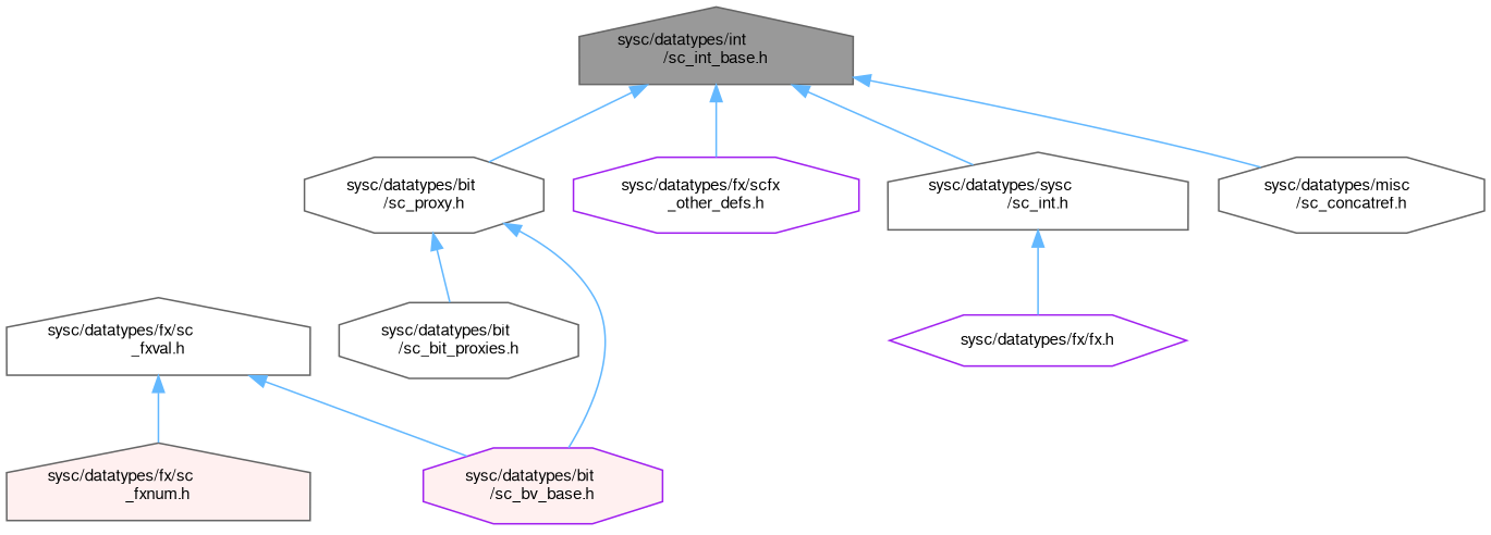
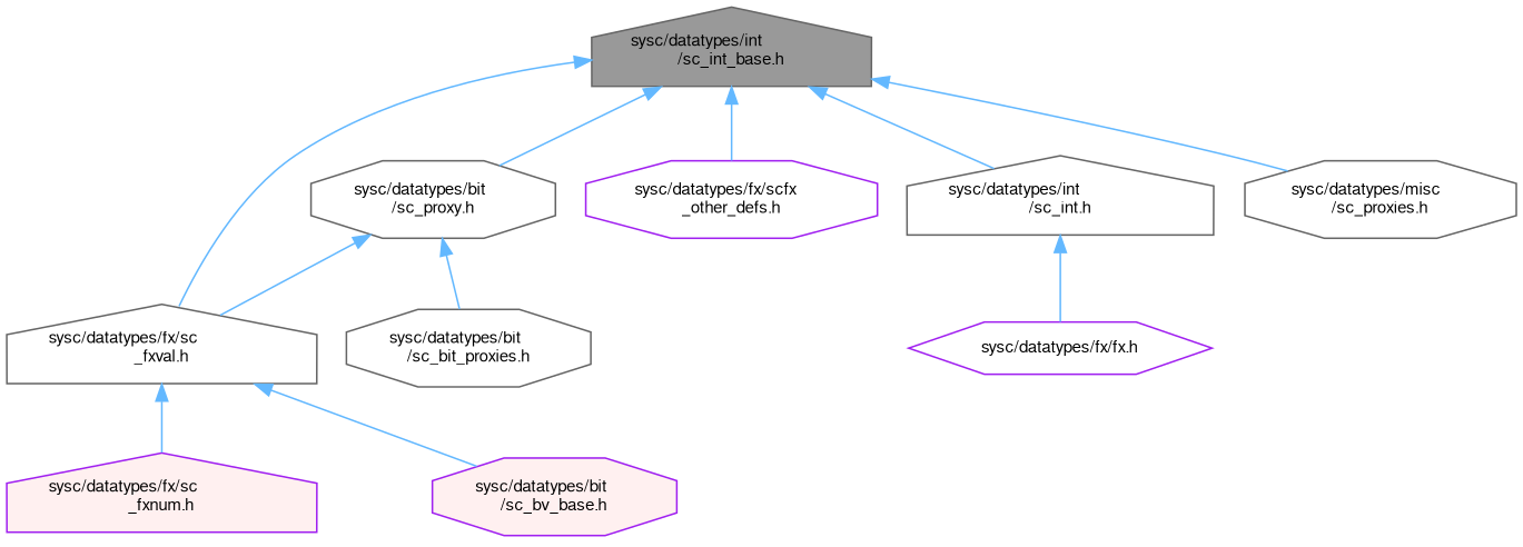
  digraph {
    node [color=gray40 fillcolor=white fontname=FreeSans fontsize=10 shape=octagon style=filled]
    edge [color=steelblue1 dir=back fontname=FreeSans fontsize=10 labelfontname=FreeSans labelfontsize=10 style=solid]
    n1 [fillcolor=grey60 fontcolor=black height=0.2 label="sysc/datatypes/int\l/sc_int_base.h" shape=house width=0.4]
    n2 [height=0.2 label="sysc/datatypes/bit\l/sc_proxy.h" width=0.4]
    n3 [height=0.2 label="sysc/datatypes/fx/sc\l_fxval.h" shape=house width=0.4]
    n4 [color=purple height=0.2 label="sysc/datatypes/fx/scfx\l_other_defs.h" width=0.4]
-   n5 [height=0.2 label="sysc/datatypes/sysc\l/sc_int.h" shape=house width=0.4]
-   n6 [height=0.2 label="sysc/datatypes/misc\l/sc_concatref.h" width=0.4]
+   n5 [height=0.2 label="sysc/datatypes/int\l/sc_int.h" shape=house width=0.4]
+   n6 [height=0.2 label="sysc/datatypes/misc\l/sc_proxies.h" width=0.4]
    n7 [height=0.2 label="sysc/datatypes/bit\l/sc_bit_proxies.h" width=0.4]
    n8 [color=purple fillcolor="#FFF0F0" height=0.2 label="sysc/datatypes/bit\l/sc_bv_base.h" width=0.4]
-   n9 [fillcolor="#FFF0F0" height=0.2 label="sysc/datatypes/fx/sc\l_fxnum.h" shape=house width=0.4]
+   n9 [color=purple fillcolor="#FFF0F0" height=0.2 label="sysc/datatypes/fx/sc\l_fxnum.h" shape=house width=0.4]
    n10 [color=purple height=0.2 label="sysc/datatypes/fx/fx.h" shape=hexagon width=0.4]
    n1 -> n2
+   n1 -> n3
    n1 -> n4
    n1 -> n5
    n1 -> n6
    n2 -> n7
-   n2 -> n8
+   n2 -> n3
    n3 -> n8
    n3 -> n9
    n5 -> n10
  }
